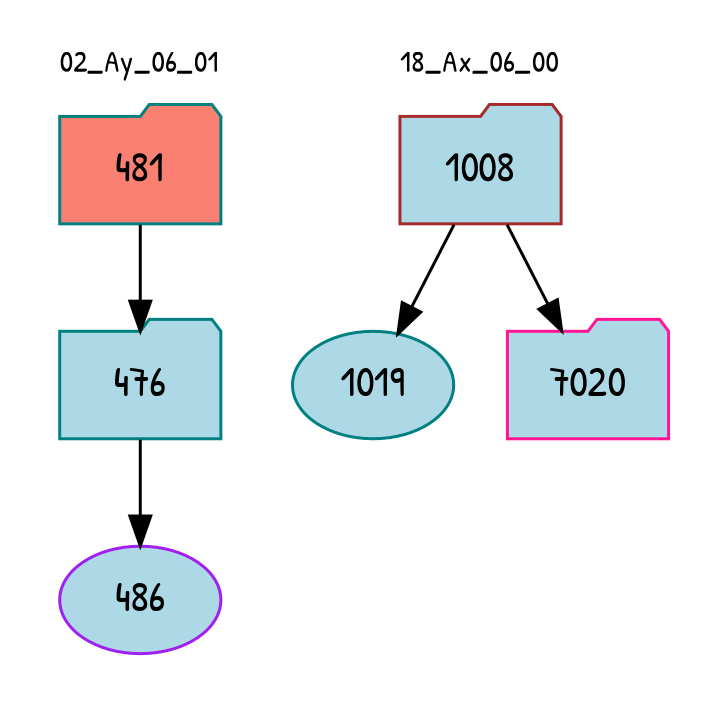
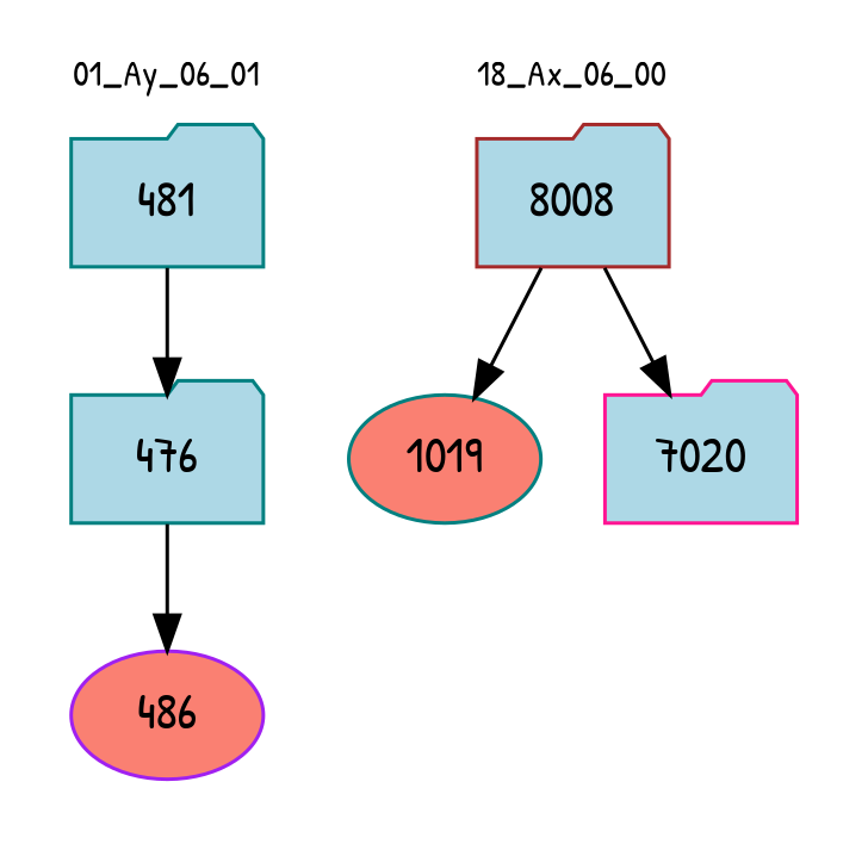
  digraph {
    fontname="Patrick Hand"
    node [color=teal fillcolor=lightblue fontname="Patrick Hand" shape=folder style=filled]
    edge [color=black fontname="Patrick Hand"]
-   n1 [fillcolor=salmon label=481]
+   n1 [label=481]
    n2 [label=476]
-   n3 [color=purple label=486 shape=ellipse]
-   n4 [label=1019 shape=ellipse]
-   n5 [color=brown label=1008]
+   n3 [color=purple fillcolor=salmon label=486 shape=ellipse]
+   n4 [fillcolor=salmon label=1019 shape=ellipse]
+   n5 [color=brown label=8008]
    n6 [color=deeppink label=7020]
    subgraph cluster_1 {
      color=white
      fontsize=10
-     label="02_Ay_06_01"
+     label="01_Ay_06_01"
      n1
      n2
      n3
    }
    subgraph cluster_2 {
      color=white
      fontsize=10
      label="18_Ax_06_00"
      n4
      n5
      n6
    }
    n1 -> n2
    n2 -> n3
    n5 -> n4
    n5 -> n6
  }
